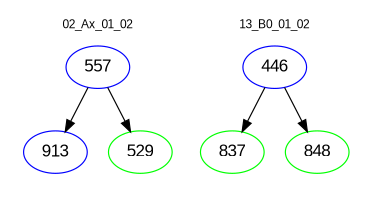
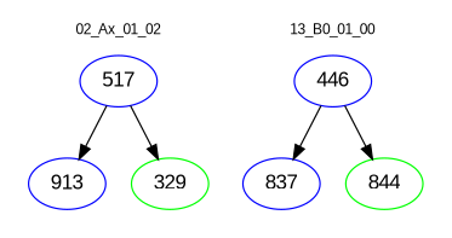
  digraph {
    fontname="Liberation Sans"
    node [color=blue fontname="Liberation Sans"]
    edge [color=black fontname="Liberation Sans"]
-   n1 [label=557]
+   n1 [label=517]
    n2 [label=913]
-   n3 [color=green label=529]
+   n3 [color=green label=329]
    n4 [label=446]
-   n5 [color=green label=837]
-   n6 [color=green label=848]
+   n5 [label=837]
+   n6 [color=green label=844]
    subgraph cluster_1 {
      color=white
      fontsize=10
      label="02_Ax_01_02"
      n1
      n2
      n3
    }
    subgraph cluster_2 {
      color=white
      fontsize=10
-     label="13_B0_01_02"
+     label="13_B0_01_00"
      n4
      n5
      n6
    }
    n1 -> n2
    n1 -> n3
    n4 -> n5
    n4 -> n6
  }
